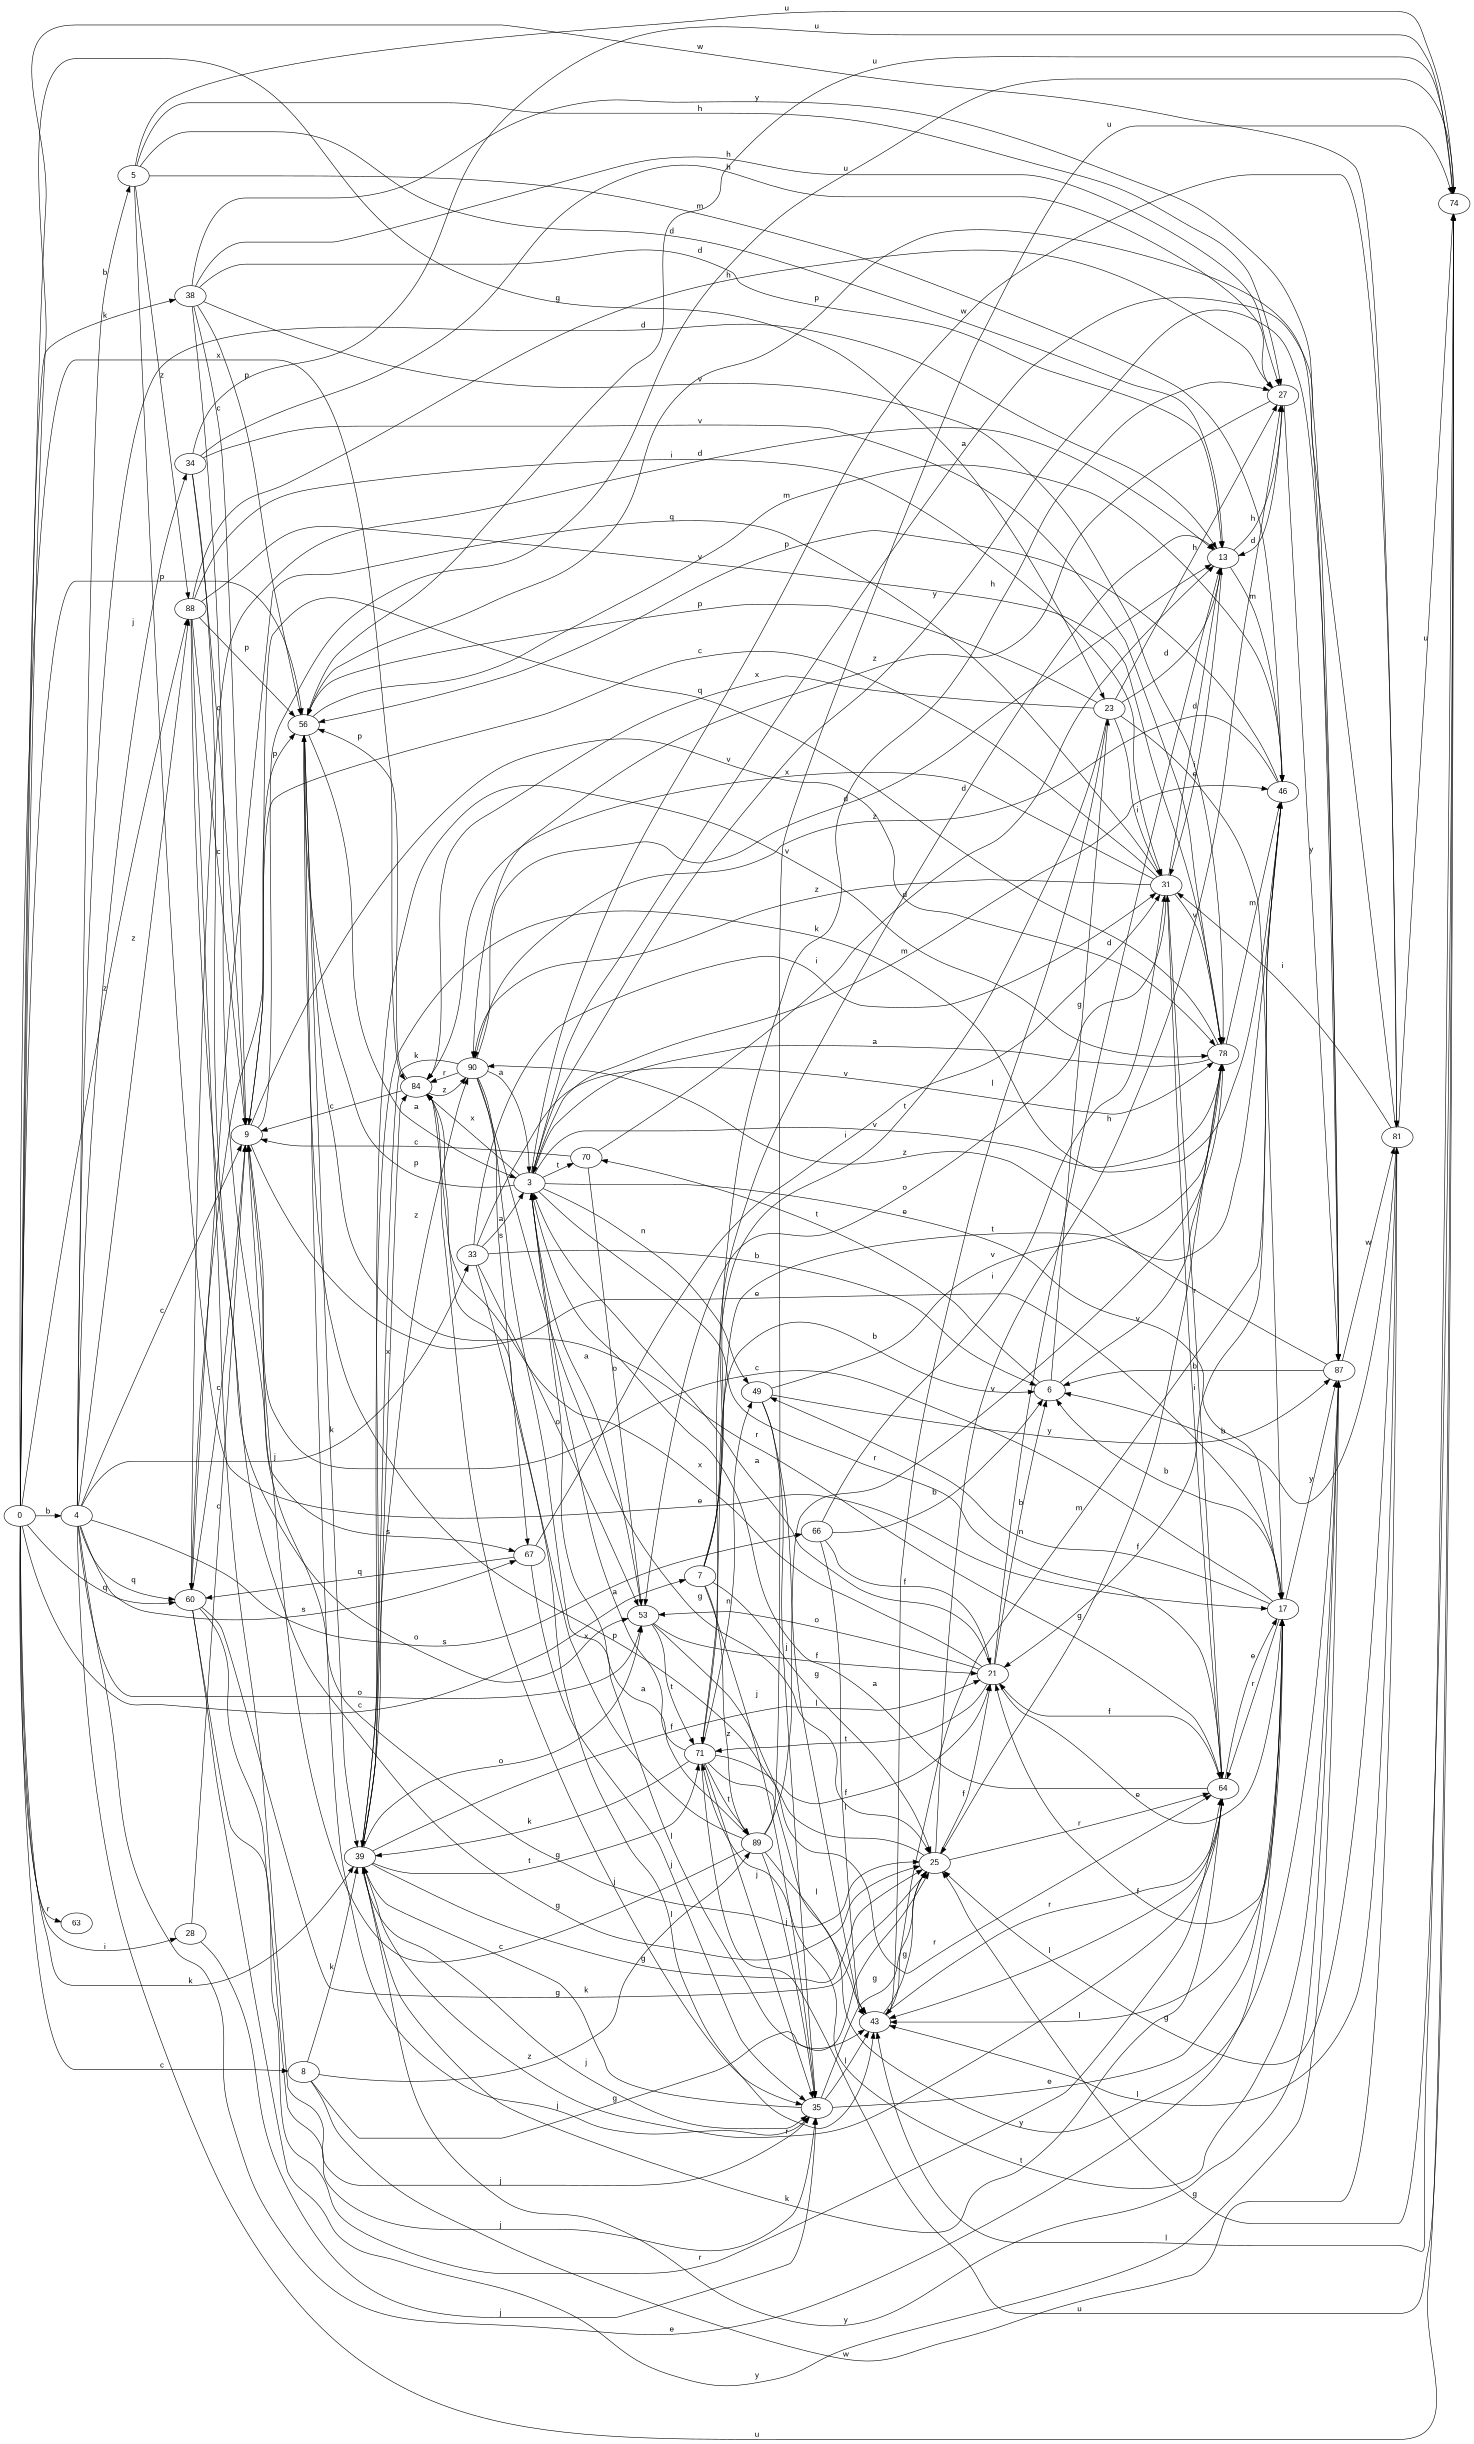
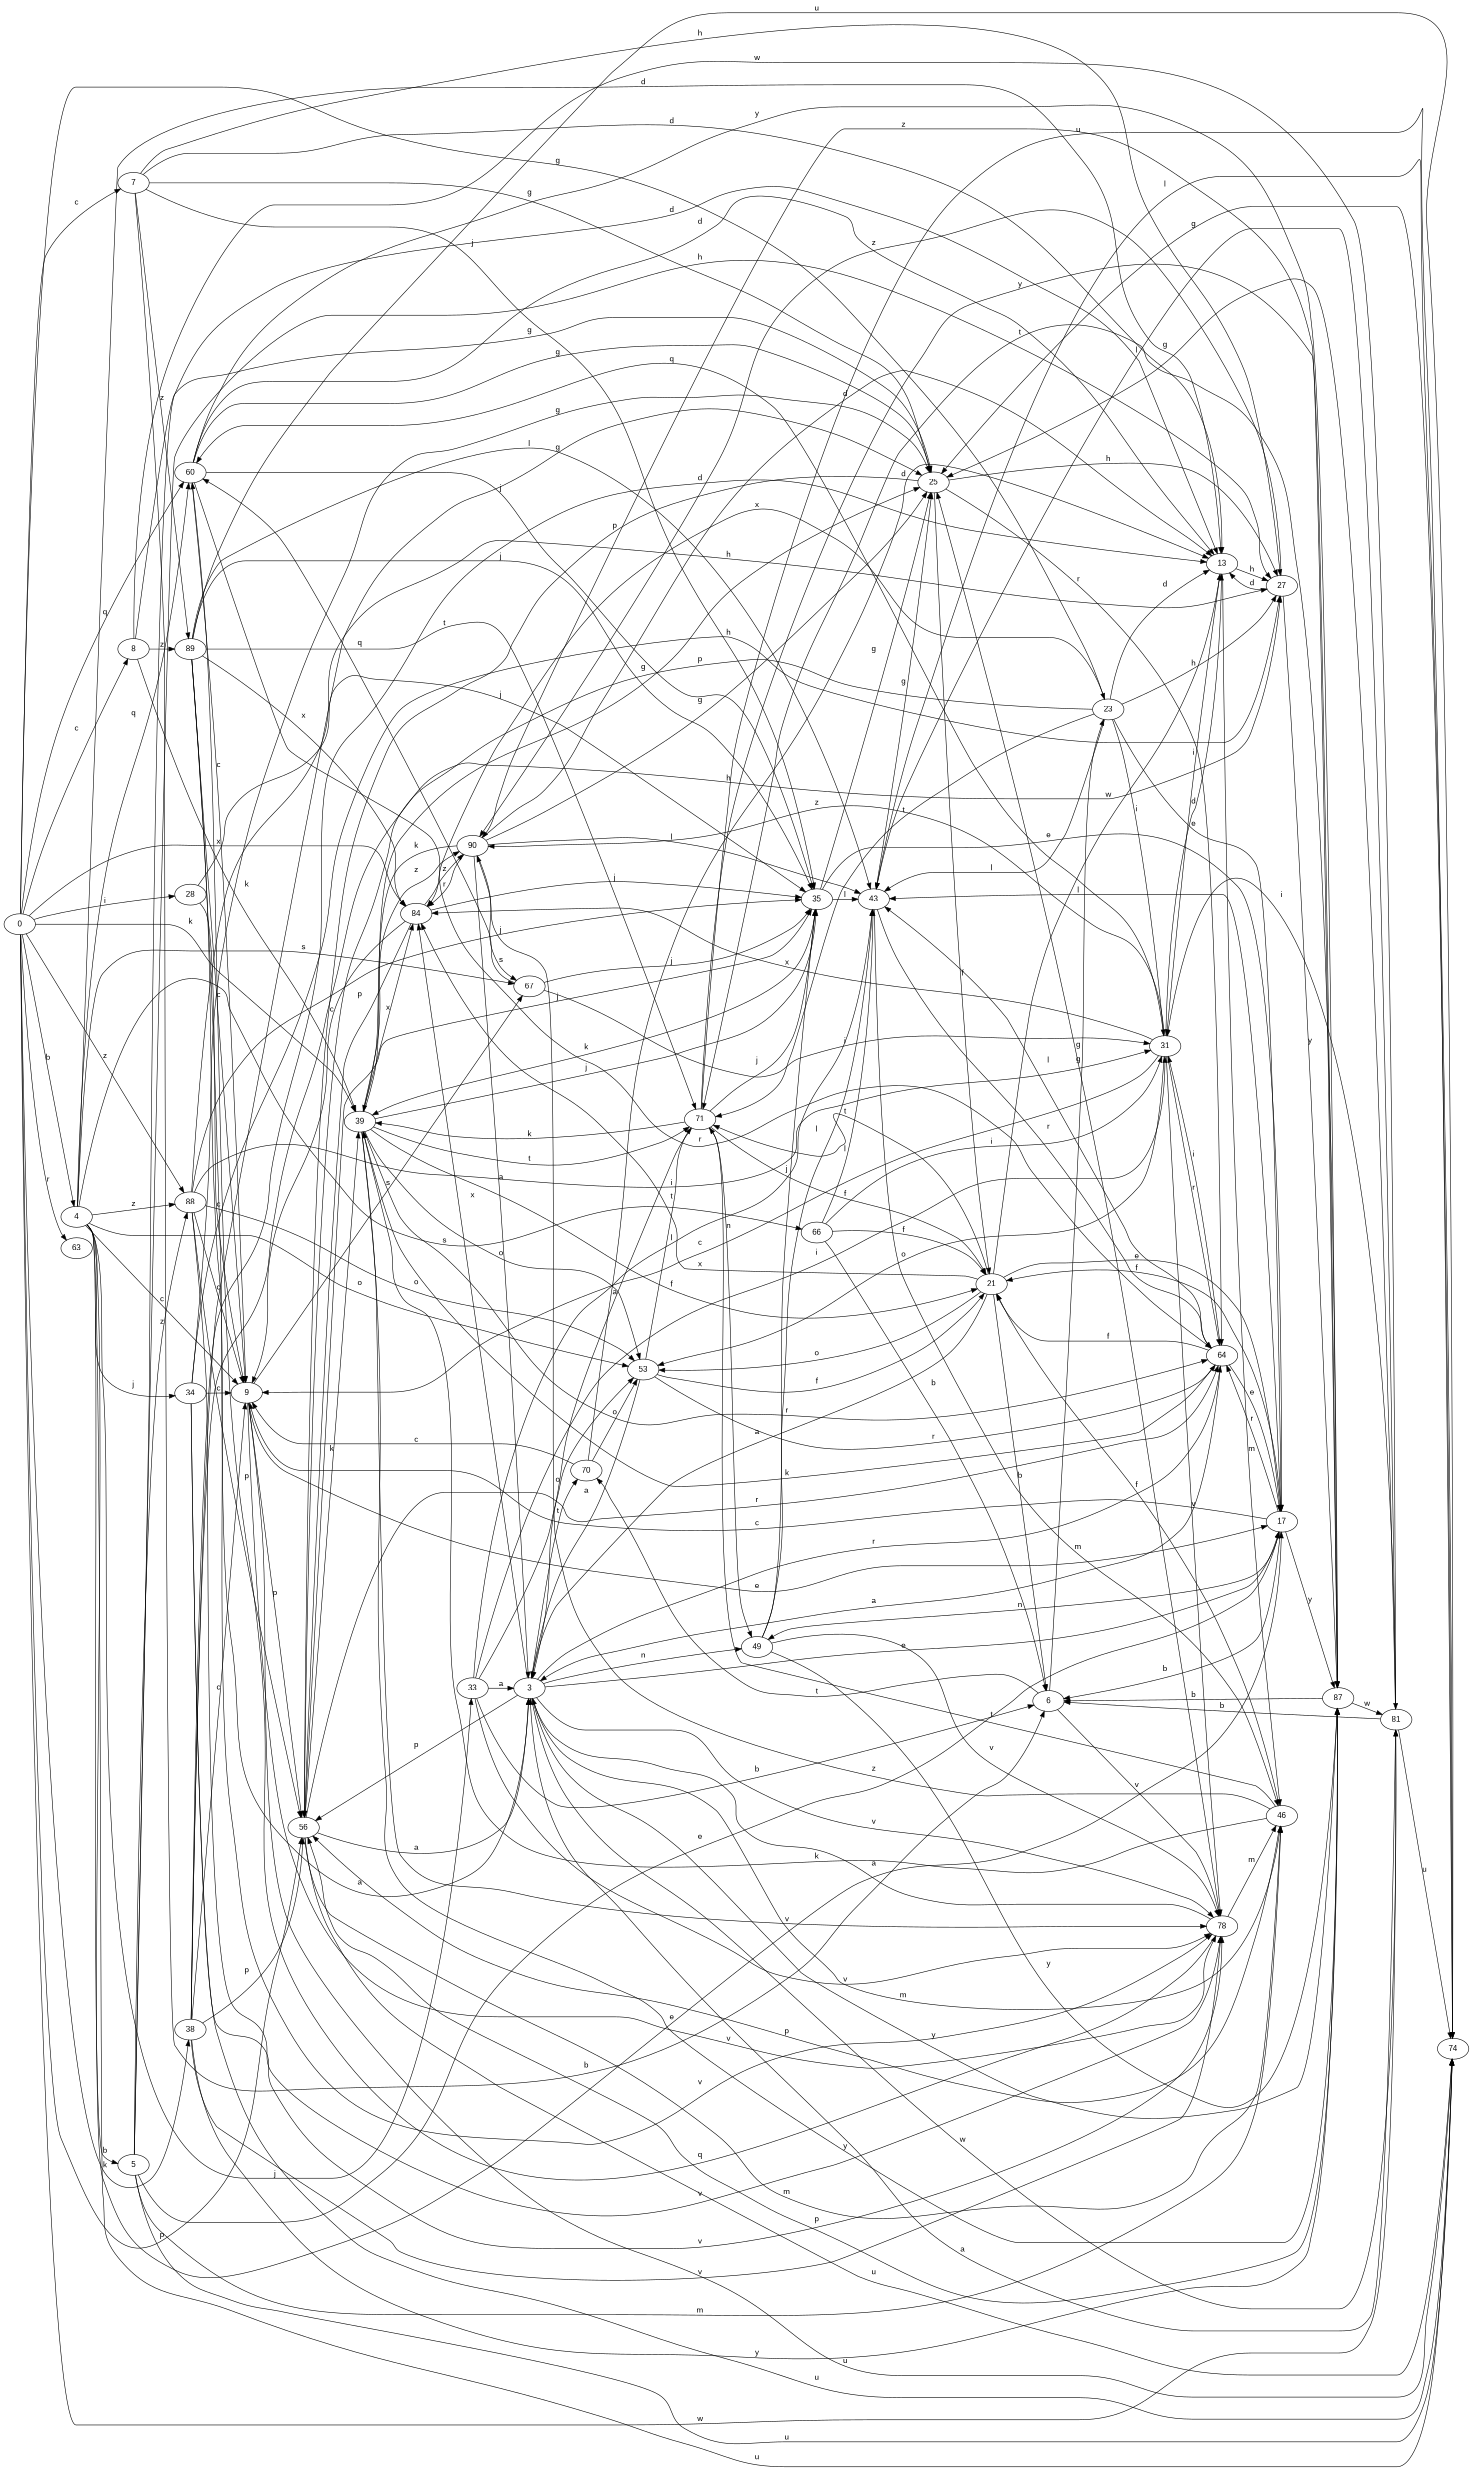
  strict digraph {
    fontname="Liberation Sans"
    rankdir=LR
    node [fontname="Liberation Sans"]
    edge [fontname="Liberation Sans"]
    0
    4
    7
    8
    23
    28
    38
    39
    56
    60
    63
    81
    84
    88
    17
    5
    9
    13
    33
    34
    53
    66
    67
    74
    27
    6
    25
    35
    89
    31
    43
    71
    78
    87
    64
    21
    90
    3
    46
    49
    70
    0 -> 4 [label=b]
    0 -> 7 [label=c]
    0 -> 8 [label=c]
    0 -> 23 [label=g]
    0 -> 28 [label=i]
    0 -> 38 [label=k]
    0 -> 39 [label=k]
    0 -> 56 [label=p]
    0 -> 60 [label=q]
    0 -> 63 [label=r]
    0 -> 81 [label=w]
    0 -> 84 [label=x]
    0 -> 88 [label=z]
    4 -> 60 [label=q]
    4 -> 88 [label=z]
    4 -> 17 [label=e]
    4 -> 5 [label=b]
    4 -> 9 [label=c]
    4 -> 13 [label=d]
    4 -> 33 [label=j]
    4 -> 34 [label=j]
    4 -> 53 [label=o]
    4 -> 66 [label=s]
    4 -> 67 [label=s]
    4 -> 74 [label=u]
    7 -> 13 [label=d]
    7 -> 27 [label=h]
    7 -> 6 [label=b]
    7 -> 25 [label=g]
    7 -> 35 [label=j]
    7 -> 89 [label=z]
    8 -> 39 [label=k]
    8 -> 81 [label=w]
    8 -> 25 [label=g]
    8 -> 89 [label=z]
    23 -> 56 [label=p]
    23 -> 84 [label=x]
    23 -> 17 [label=e]
    23 -> 13 [label=d]
    23 -> 27 [label=h]
    23 -> 31 [label=i]
    23 -> 43 [label=l]
    23 -> 71 [label=t]
    28 -> 9 [label=c]
    28 -> 35 [label=j]
    38 -> 56 [label=p]
    38 -> 9 [label=c]
    38 -> 13 [label=d]
    38 -> 27 [label=h]
    38 -> 25 [label=g]
    38 -> 78 [label=v]
    38 -> 87 [label=y]
    39 -> 84 [label=x]
    39 -> 53 [label=o]
    39 -> 25 [label=g]
    39 -> 35 [label=j]
    39 -> 71 [label=t]
    39 -> 78 [label=v]
    39 -> 87 [label=y]
    39 -> 64 [label=r]
    39 -> 21 [label=f]
    39 -> 90 [label=z]
    56 -> 39 [label=k]
    56 -> 74 [label=u]
    56 -> 35 [label=j]
    56 -> 64 [label=r]
    56 -> 3 [label=a]
    56 -> 46 [label=m]
    60 -> 9 [label=c]
    60 -> 13 [label=d]
    60 -> 25 [label=g]
    60 -> 35 [label=j]
    60 -> 87 [label=y]
    60 -> 64 [label=r]
    81 -> 74 [label=u]
    81 -> 6 [label=b]
    81 -> 25 [label=g]
    81 -> 31 [label=i]
    81 -> 43 [label=l]
    81 -> 3 [label=a]
    84 -> 56 [label=p]
    84 -> 9 [label=c]
    84 -> 35 [label=j]
    84 -> 90 [label=z]
    88 -> 56 [label=p]
    88 -> 9 [label=c]
    88 -> 53 [label=o]
    88 -> 27 [label=h]
    88 -> 35 [label=j]
    88 -> 31 [label=i]
    88 -> 78 [label=v]
    17 -> 9 [label=c]
    17 -> 6 [label=b]
    17 -> 43 [label=l]
    17 -> 87 [label=y]
    17 -> 64 [label=r]
    17 -> 21 [label=f]
    17 -> 49 [label=n]
    5 -> 88 [label=z]
    5 -> 17 [label=e]
    5 -> 13 [label=d]
    5 -> 74 [label=u]
    5 -> 27 [label=h]
    5 -> 46 [label=m]
    9 -> 56 [label=p]
    9 -> 17 [label=e]
    9 -> 67 [label=s]
    9 -> 74 [label=u]
    9 -> 78 [label=v]
    13 -> 27 [label=h]
    13 -> 31 [label=i]
    13 -> 46 [label=m]
    33 -> 53 [label=o]
    33 -> 6 [label=b]
    33 -> 31 [label=i]
    33 -> 43 [label=l]
    33 -> 78 [label=v]
    33 -> 3 [label=a]
    34 -> 9 [label=c]
    34 -> 74 [label=u]
    34 -> 27 [label=h]
    34 -> 25 [label=g]
    34 -> 78 [label=v]
    53 -> 71 [label=t]
    53 -> 64 [label=r]
    53 -> 21 [label=f]
    53 -> 3 [label=a]
    66 -> 6 [label=b]
    66 -> 31 [label=i]
    66 -> 43 [label=l]
    66 -> 21 [label=f]
    67 -> 60 [label=q]
    67 -> 35 [label=j]
    67 -> 31 [label=i]
    74 -> 25 [label=g]
    74 -> 43 [label=l]
    27 -> 13 [label=d]
    27 -> 87 [label=y]
    27 -> 90 [label=z]
    6 -> 23 [label=g]
    6 -> 78 [label=v]
    6 -> 70 [label=t]
    25 -> 56 [label=p]
    25 -> 27 [label=h]
    25 -> 64 [label=r]
    25 -> 21 [label=f]
    35 -> 39 [label=k]
    35 -> 17 [label=e]
    35 -> 25 [label=g]
    35 -> 43 [label=l]
    89 -> 84 [label=x]
    89 -> 9 [label=c]
    89 -> 74 [label=u]
    89 -> 35 [label=j]
    89 -> 43 [label=l]
-   71 -> 89 [label=t]
+   89 -> 71 [label=t]
    89 -> 78 [label=v]
    89 -> 3 [label=a]
    31 -> 60 [label=q]
    31 -> 84 [label=x]
    31 -> 9 [label=c]
    31 -> 13 [label=d]
    31 -> 53 [label=o]
    31 -> 78 [label=v]
    31 -> 64 [label=r]
    31 -> 90 [label=z]
    43 -> 25 [label=g]
    43 -> 64 [label=r]
    43 -> 46 [label=m]
    71 -> 39 [label=k]
    71 -> 74 [label=u]
    71 -> 35 [label=j]
    71 -> 87 [label=y]
    71 -> 21 [label=f]
    71 -> 3 [label=a]
    71 -> 49 [label=n]
    78 -> 60 [label=q]
    78 -> 25 [label=g]
    78 -> 3 [label=a]
    78 -> 46 [label=m]
    87 -> 56 [label=p]
    87 -> 81 [label=w]
    87 -> 6 [label=b]
    87 -> 71 [label=t]
    87 -> 90 [label=z]
    64 -> 39 [label=k]
    64 -> 17 [label=e]
    64 -> 31 [label=i]
    64 -> 43 [label=l]
    64 -> 21 [label=f]
    64 -> 3 [label=a]
    21 -> 84 [label=x]
    21 -> 17 [label=e]
-   21 -> 13 [label=d]
+   21 -> 13 [label=w]
    21 -> 53 [label=o]
    21 -> 6 [label=b]
    21 -> 71 [label=t]
    21 -> 3 [label=a]
    90 -> 39 [label=k]
    90 -> 84 [label=r]
    90 -> 13 [label=d]
    90 -> 67 [label=s]
    90 -> 25 [label=g]
    90 -> 43 [label=l]
    90 -> 3 [label=a]
    3 -> 56 [label=p]
    3 -> 81 [label=w]
    3 -> 84 [label=x]
    3 -> 17 [label=e]
    3 -> 78 [label=v]
    3 -> 87 [label=y]
    3 -> 64 [label=r]
    3 -> 46 [label=m]
    3 -> 49 [label=n]
    3 -> 70 [label=t]
    46 -> 39 [label=k]
    46 -> 56 [label=p]
    46 -> 71 [label=t]
    46 -> 21 [label=f]
    46 -> 90 [label=z]
    49 -> 35 [label=j]
    49 -> 43 [label=l]
    49 -> 78 [label=v]
    49 -> 87 [label=y]
    70 -> 9 [label=c]
    70 -> 13 [label=d]
    70 -> 53 [label=o]
  }
